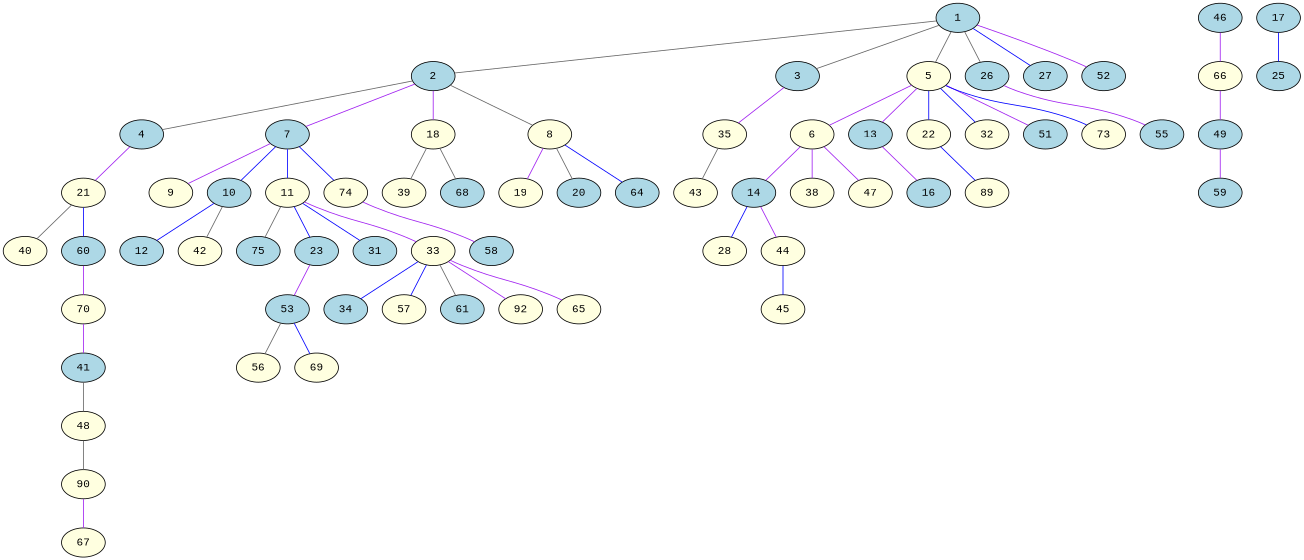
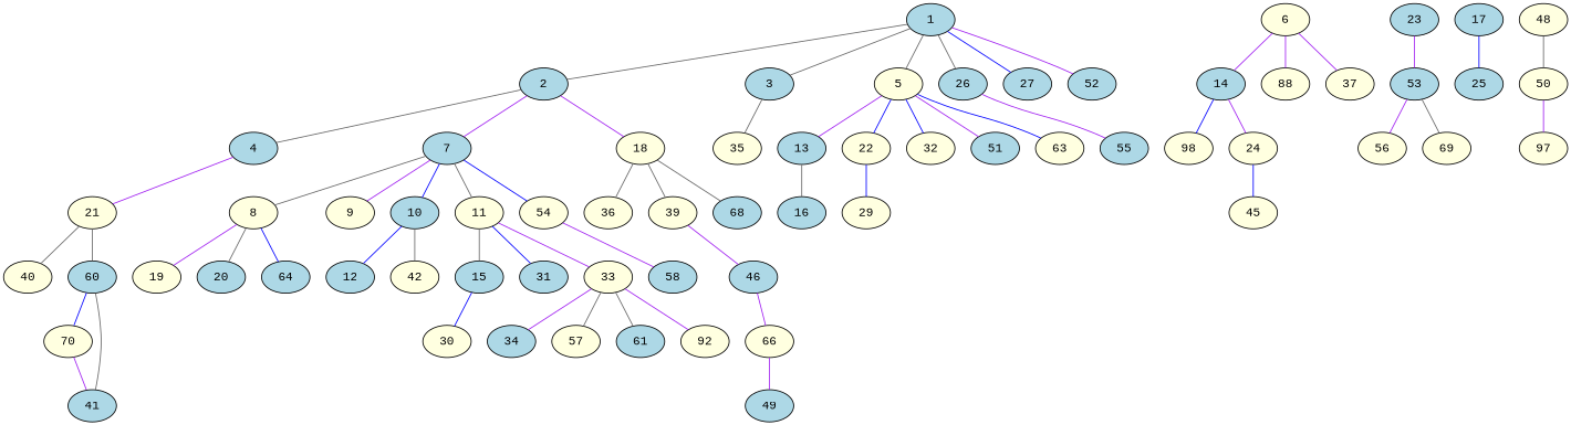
  graph {
    fontname="Liberation Mono"
    node [fillcolor=lightyellow fontname="Liberation Mono" style=filled]
    edge [color=purple fontname="Liberation Mono"]
    1 [fillcolor=lightblue]
    2 [fillcolor=lightblue]
    3 [fillcolor=lightblue]
    5
    26 [fillcolor=lightblue]
    27 [fillcolor=lightblue]
    52 [fillcolor=lightblue]
    4 [fillcolor=lightblue]
    7 [fillcolor=lightblue]
    18
    35
    6
    13 [fillcolor=lightblue]
    22
    32
    51 [fillcolor=lightblue]
-   63 [label=73]
+   63
    55 [fillcolor=lightblue]
    21
    8
    9
    10 [fillcolor=lightblue]
    11
-   54 [label=74]
+   54
+   36
    39
    68 [fillcolor=lightblue]
-   43
    14 [fillcolor=lightblue]
-   38
-   47
+   38 [label=88]
+   47 [label=37]
    16 [fillcolor=lightblue]
-   29 [label=89]
+   29
    40
    60 [fillcolor=lightblue]
    19
    20 [fillcolor=lightblue]
    64 [fillcolor=lightblue]
    12 [fillcolor=lightblue]
    42
-   15 [fillcolor=lightblue label=75]
+   15 [fillcolor=lightblue]
    23 [fillcolor=lightblue]
    31 [fillcolor=lightblue]
    33
    58 [fillcolor=lightblue]
    46 [fillcolor=lightblue]
    70
-   28
-   44
+   28 [label=98]
+   44 [label=24]
    45
    17 [fillcolor=lightblue]
    25 [fillcolor=lightblue]
+   30
    53 [fillcolor=lightblue]
    34 [fillcolor=lightblue]
    57
    61 [fillcolor=lightblue]
    n58 [label=92]
-   65
    56
    69
    66
    41 [fillcolor=lightblue]
    48
    49 [fillcolor=lightblue]
-   50 [label=90]
-   67
-   59 [fillcolor=lightblue]
+   50
+   67 [label=97]
    1 -- 2 [color=gray40]
    1 -- 3 [color=gray40]
    1 -- 5 [color=gray40]
    1 -- 26 [color=gray40]
    1 -- 27 [color=blue]
    1 -- 52
    2 -- 4 [color=gray40]
    2 -- 7
    2 -- 18
-   3 -- 35
-   5 -- 6
+   3 -- 35 [color=gray40]
    5 -- 13
    5 -- 22 [color=blue]
    5 -- 32 [color=blue]
    5 -- 51
    5 -- 63 [color=blue]
    26 -- 55
    4 -- 21
-   2 -- 8 [color=gray40]
+   7 -- 8 [color=gray40]
    7 -- 9
    7 -- 10 [color=blue]
-   7 -- 11 [color=blue]
+   7 -- 11 [color=gray40]
    7 -- 54 [color=blue]
+   18 -- 36 [color=gray40]
    18 -- 39 [color=gray40]
    18 -- 68 [color=gray40]
-   35 -- 43 [color=gray40]
    6 -- 14
    6 -- 38
    6 -- 47
-   13 -- 16
+   13 -- 16 [color=gray40]
    22 -- 29 [color=blue]
    21 -- 40 [color=gray40]
-   21 -- 60 [color=blue]
+   21 -- 60 [color=gray40]
    8 -- 19
    8 -- 20 [color=gray40]
    8 -- 64 [color=blue]
    10 -- 12 [color=blue]
    10 -- 42 [color=gray40]
    11 -- 15 [color=gray40]
-   11 -- 23 [color=blue]
    11 -- 31 [color=blue]
    11 -- 33
    54 -- 58
+   39 -- 46
    14 -- 28 [color=blue]
    14 -- 44
-   60 -- 70
+   60 -- 70 [color=blue]
+   15 -- 30 [color=blue]
    23 -- 53
-   33 -- 34 [color=blue]
-   33 -- 57 [color=blue]
+   33 -- 34
+   33 -- 57 [color=gray40]
    33 -- 61 [color=gray40]
    33 -- n58
-   33 -- 65
    46 -- 66
    70 -- 41
    44 -- 45 [color=blue]
    17 -- 25 [color=blue]
-   53 -- 56 [color=gray40]
-   53 -- 69 [color=blue]
+   53 -- 56
+   53 -- 69 [color=gray40]
    66 -- 49
-   41 -- 48 [color=gray40]
+   41 -- 60 [color=gray40]
    48 -- 50 [color=gray40]
-   49 -- 59
    50 -- 67
  }
